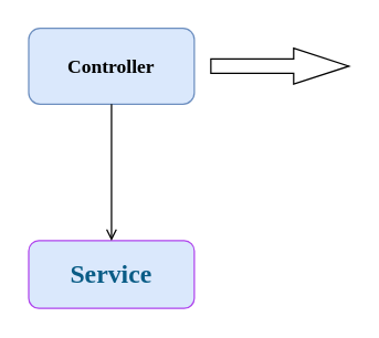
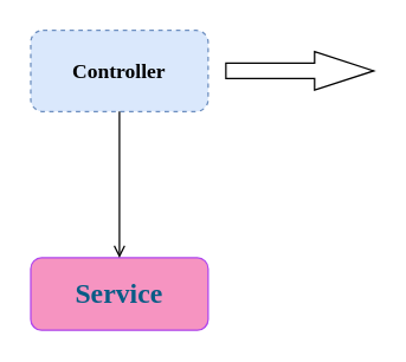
  <mxCell id="0" />
  <mxCell id="1" parent="0" />
- <mxCell id="2" value="&lt;div style=&quot;&quot;&gt;&lt;font style=&quot;font-size: 19px;&quot;&gt;Service&lt;/font&gt;&lt;/div&gt;" style="whiteSpace=wrap;html=1;fillColor=#dae8fc;strokeColor=#AF45ED;fontColor=#095C86;rounded=1;fontStyle=1;fontFamily=Times New Roman;fontSize=19;" vertex="1" parent="1"><mxGeometry x="20" y="174" width="120" height="49" as="geometry" /></mxCell>
- <mxCell id="3" value="&lt;h3&gt;&lt;font face=&quot;Times New Roman&quot;&gt;Controller&lt;/font&gt;&lt;/h3&gt;" style="whiteSpace=wrap;html=1;fillColor=#dae8fc;strokeColor=#6c8ebf;rounded=1;" vertex="1" parent="1"><mxGeometry x="20" y="20" width="120" height="55" as="geometry" /></mxCell>
+ <mxCell id="2" value="&lt;div style=&quot;&quot;&gt;&lt;font style=&quot;font-size: 19px;&quot;&gt;Service&lt;/font&gt;&lt;/div&gt;" style="whiteSpace=wrap;html=1;fillColor=#F694C1;strokeColor=#AF45ED;fontColor=#095C86;rounded=1;fontStyle=1;fontFamily=Times New Roman;fontSize=19;" vertex="1" parent="1"><mxGeometry x="20" y="174" width="120" height="49" as="geometry" /></mxCell>
+ <mxCell id="3" value="&lt;h3&gt;&lt;font face=&quot;Times New Roman&quot;&gt;Controller&lt;/font&gt;&lt;/h3&gt;" style="whiteSpace=wrap;html=1;fillColor=#dae8fc;strokeColor=#6c8ebf;rounded=1;dashed=1;" vertex="1" parent="1"><mxGeometry x="20" y="20" width="120" height="55" as="geometry" /></mxCell>
  <mxCell id="4" value="" style="endArrow=open;html=1;rounded=0;fontFamily=Times New Roman;fontSize=19;" edge="1" parent="1" source="3" target="2"><mxGeometry width="50" height="50" relative="1" as="geometry"><mxPoint x="152" y="411" as="sourcePoint" /><mxPoint x="202" y="361" as="targetPoint" /></mxGeometry></mxCell>
  <mxCell id="5" value="" style="html=1;shadow=0;dashed=0;align=center;verticalAlign=middle;shape=mxgraph.arrows2.arrow;dy=0.6;dx=40;notch=0;rounded=1;fontFamily=Times New Roman;fontSize=19;" vertex="1" parent="1"><mxGeometry x="152" y="34.5" width="100" height="26" as="geometry" /></mxCell>
